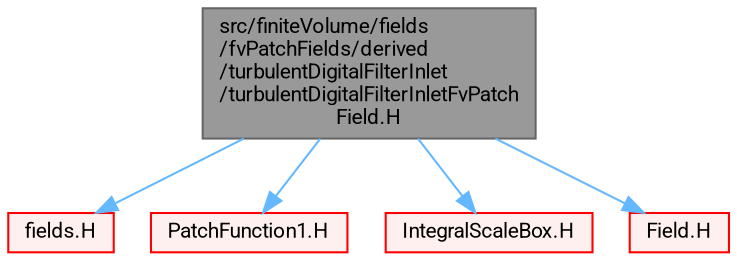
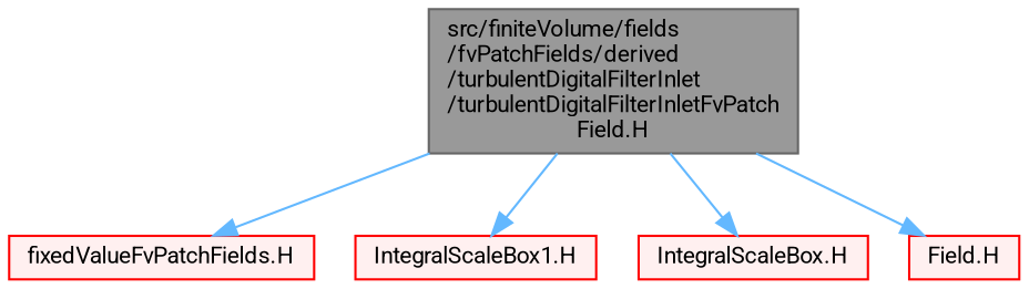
  digraph {
    fontname=Roboto
    node [color=red fillcolor="#FFF0F0" fontname=Roboto fontsize=10 shape=box style=filled]
    edge [color=steelblue1 fontname=Roboto fontsize=10 labelfontname=Helvetica labelfontsize=10 style=solid]
    n1 [color=gray40 fillcolor=grey60 fontcolor=black height=0.2 label="src/finiteVolume/fields\l/fvPatchFields/derived\l/turbulentDigitalFilterInlet\l/turbulentDigitalFilterInletFvPatch\lField.H" width=0.4]
-   n2 [height=0.2 label="fields.H" width=0.4]
-   n3 [height=0.2 label="PatchFunction1.H" width=0.4]
+   n2 [height=0.2 label="fixedValueFvPatchFields.H" width=0.4]
+   n3 [height=0.2 label="IntegralScaleBox1.H" width=0.4]
    n4 [height=0.2 label="IntegralScaleBox.H" width=0.4]
    n5 [height=0.2 label="Field.H" width=0.4]
    n1 -> n2
    n1 -> n3
    n1 -> n4
    n1 -> n5
  }
